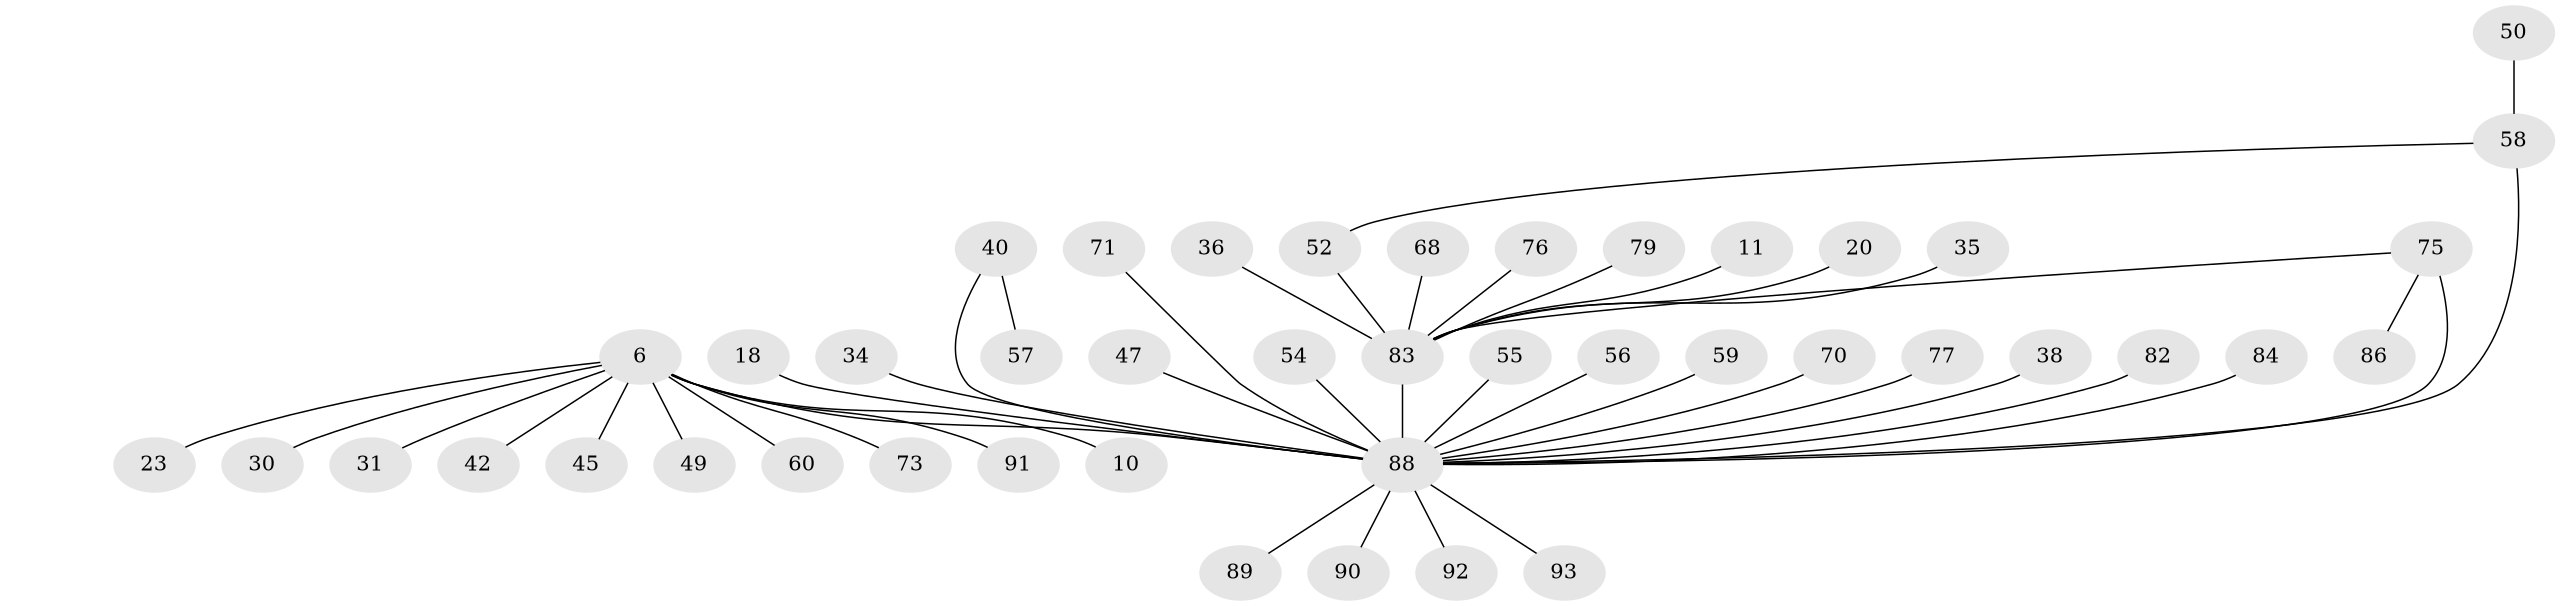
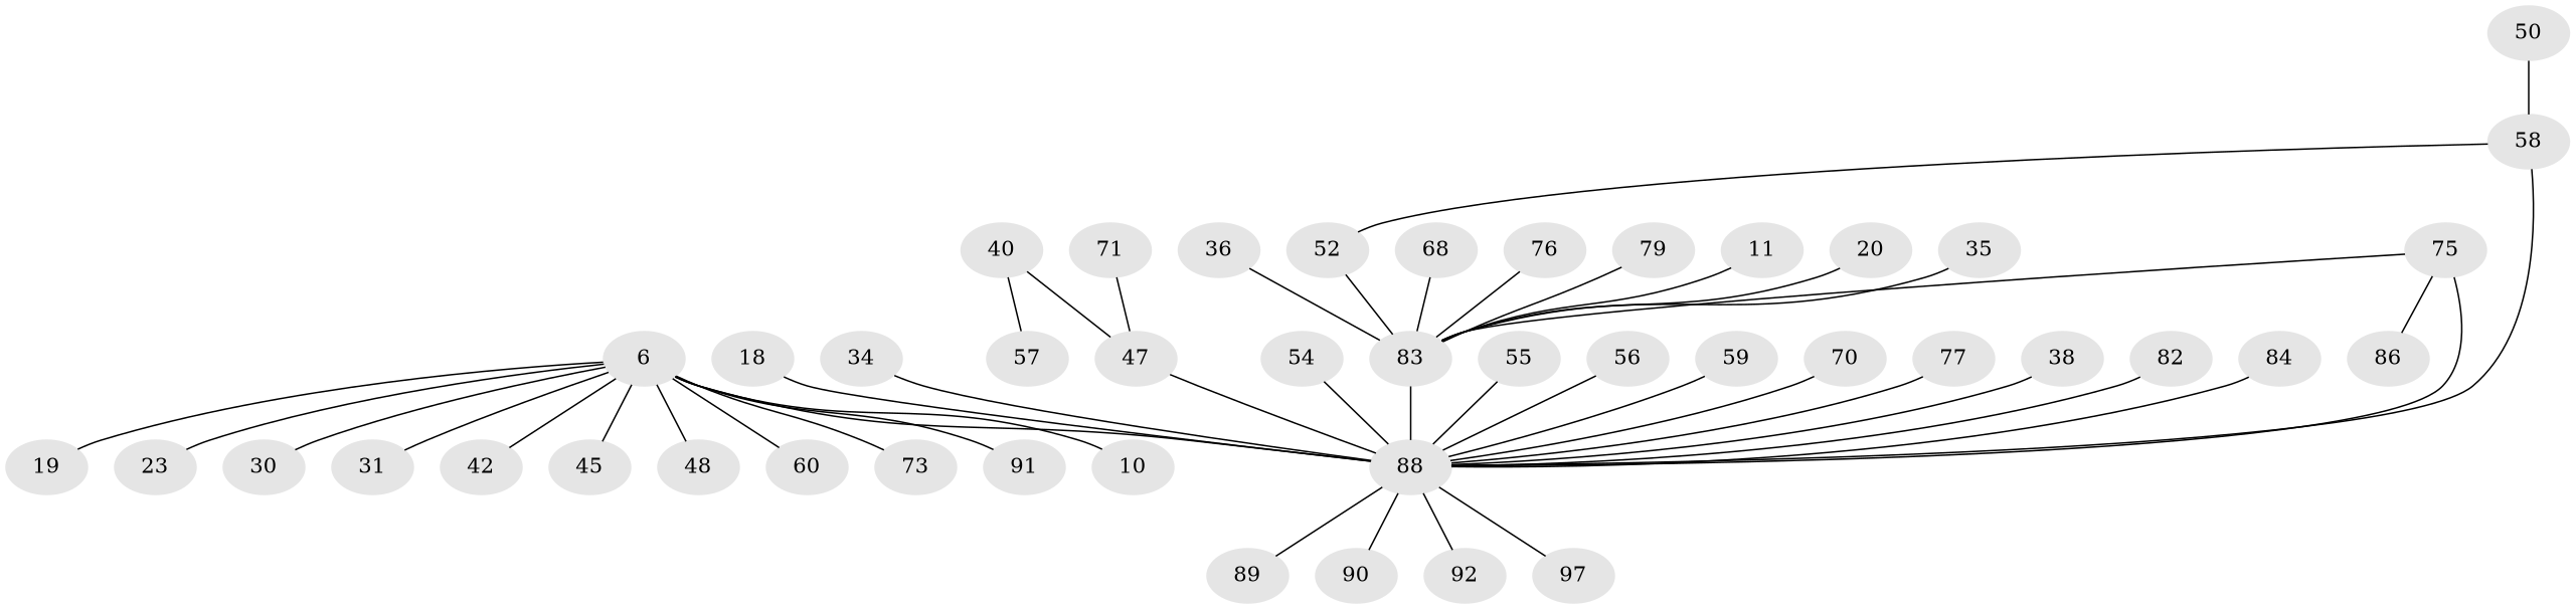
  graph {
    node [color=gray90 style=filled]
    6
    10
+   19
    23
    30
    31
    42
    45
-   49
+   49 [label=48]
    60 [super="+17+51"]
    73
    88 [super="+81+39+87"]
    91
    89
    90
    92
-   93
+   93 [label=97]
    83 [super="+2+3+9"]
    11
    18
    20
    34
    35
    36 [super="+33"]
    40
    57
    47
    58 [super="+38"]
    n29 [label=52]
    50
    54
    55
    56
    59
    68
    70
    71
    75 [super="+15+14"]
    86
    76
    77
    n42 [label=38]
    79
    82 [super="+69"]
    84
    6 -- 10
+   6 -- 19
    6 -- 23
    6 -- 30
    6 -- 31
    6 -- 42
    6 -- 45
    6 -- 49
    6 -- 60 [weight=2]
    6 -- 73
    6 -- 88 [weight=11]
    6 -- 91
    88 -- 89
    88 -- 90
    88 -- 92
    88 -- 93
    83 -- 88 [weight=11]
    11 -- 83
    18 -- 88
    20 -- 83
    34 -- 88
    35 -- 83
    36 -- 83
-   40 -- 88 [weight=2]
+   40 -- 47 [weight=2]
    40 -- 57
    47 -- 88
    58 -- 88 [weight=3]
    58 -- n29
    n29 -- 83
    50 -- 58
    54 -- 88
    55 -- 88
    56 -- 88
    59 -- 88
    68 -- 83
    70 -- 88
-   71 -- 88
+   71 -- 47
    75 -- 88 [weight=5]
    75 -- 83 [weight=2]
    75 -- 86
    76 -- 83
    77 -- 88
    n42 -- 88
    79 -- 83
    82 -- 88
    84 -- 88
  }
